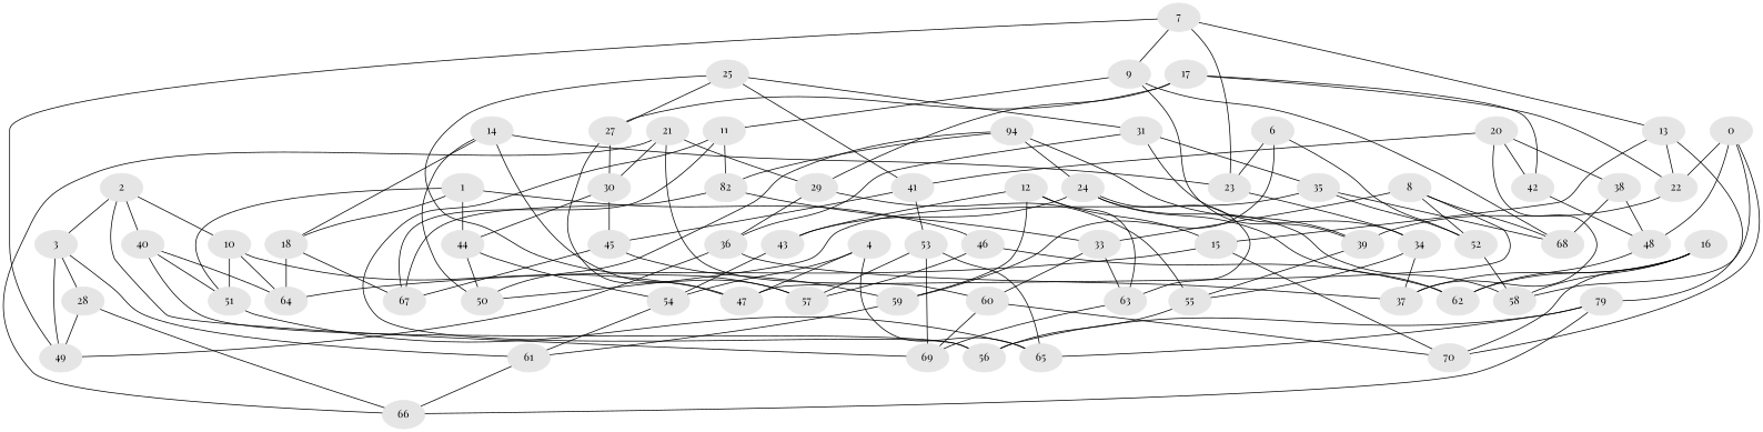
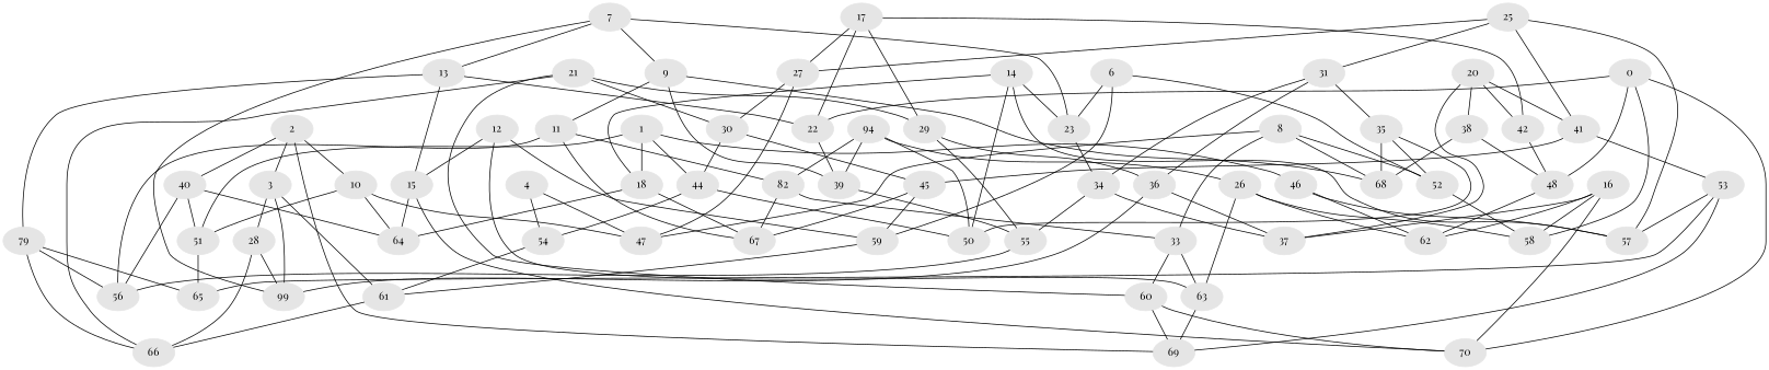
  graph {
    fontname="Playfair Display"
    node [color=gray90 fontname="Playfair Display" style=filled]
    edge [fontname="Playfair Display"]
    1
    18
    44
    46
    51
    64
    67
    54
    50
    57
    62
    65
    2
    3
    10
    40
    69
    28
-   49
+   49 [label=99]
    61
    47
    56
    66
    4
    38
    48
    68
    n28 [label=0]
    22
    58
    70
    39
    6
    23
    52
    59
    34
    42
    7
    9
    13
    11
    15
    n44 [label=79]
    8
    33
    63
    60
    n49 [label=82]
    55
    12
-   43
    14
    16
    37
    17
    27
    29
    30
    36
    20
    41
    45
    53
    21
    n66 [label=94]
-   26 [label=24]
+   26
    25
    31
    35
    1 -- 18
    1 -- 44
    1 -- 46
    1 -- 51
    18 -- 64
    18 -- 67
    44 -- 54
    44 -- 50
    46 -- 57
    46 -- 62
    51 -- 65
    54 -- 61
    2 -- 3
    2 -- 10
    2 -- 40
    2 -- 69
    3 -- 28
    3 -- 49
    3 -- 61
    10 -- 51
    10 -- 64
    10 -- 47
    40 -- 51
    40 -- 64
    40 -- 56
    28 -- 49
    28 -- 66
    61 -- 66
    4 -- 54
-   4 -- 65
    4 -- 47
    38 -- 48
    38 -- 68
    48 -- 62
    n28 -- 48
    n28 -- 22
    n28 -- 58
    n28 -- 70
    22 -- 39
    39 -- 55
    6 -- 23
    6 -- 52
    6 -- 59
    23 -- 34
    52 -- 58
    59 -- 61
    34 -- 55
    34 -- 37
    42 -- 48
    7 -- 49
    7 -- 23
    7 -- 9
    7 -- 13
    9 -- 68
    9 -- 39
    9 -- 11
    13 -- 22
    13 -- 15
    13 -- n44
    11 -- 67
    11 -- 56
    11 -- n49
    15 -- 64
    15 -- 70
    n44 -- 65
    n44 -- 56
    n44 -- 66
    8 -- 47
    8 -- 68
    8 -- 52
    8 -- 33
    33 -- 63
    33 -- 60
    63 -- 69
    60 -- 69
    60 -- 70
    n49 -- 67
    n49 -- 33
    55 -- 56
    12 -- 59
    12 -- 15
    12 -- 63
-   12 -- 43
-   43 -- 54
    14 -- 18
    14 -- 50
    14 -- 57
    14 -- 23
    16 -- 62
    16 -- 58
    16 -- 70
    16 -- 37
    17 -- 22
    17 -- 42
    17 -- 27
    17 -- 29
    27 -- 47
    27 -- 30
    29 -- 55
    29 -- 36
    30 -- 44
    30 -- 45
    36 -- 49
    36 -- 37
    20 -- 38
    20 -- 42
    20 -- 37
    20 -- 41
    41 -- 45
    41 -- 53
    45 -- 67
    45 -- 59
    53 -- 57
    53 -- 65
    53 -- 69
    21 -- 66
    21 -- 60
    21 -- 29
    21 -- 30
    n66 -- 50
    n66 -- 39
    n66 -- n49
    n66 -- 26
    26 -- 62
    26 -- 58
    26 -- 63
-   26 -- 43
    25 -- 57
    25 -- 27
    25 -- 41
    25 -- 31
    31 -- 34
    31 -- 36
    31 -- 35
    35 -- 50
    35 -- 68
    35 -- 52
  }
